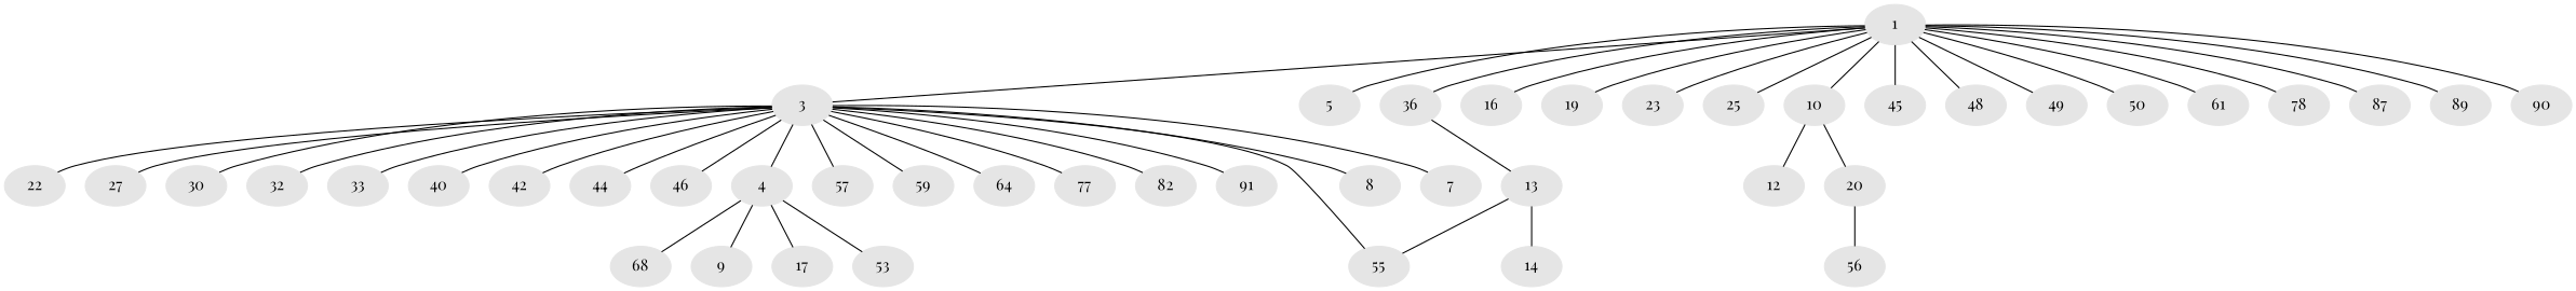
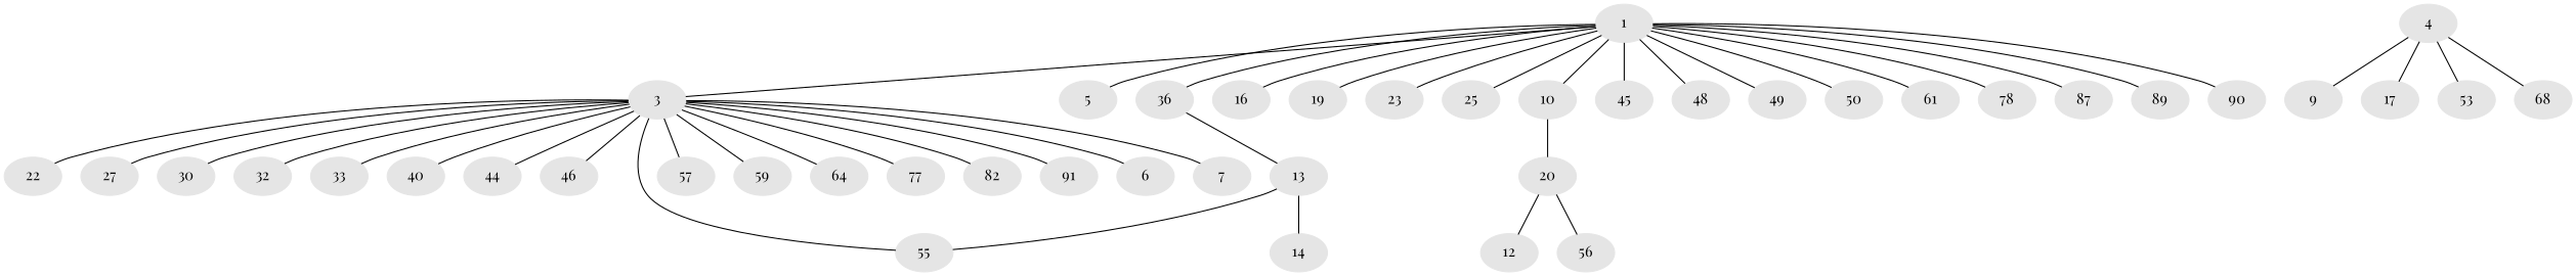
  graph {
    fontname="Playfair Display"
    node [color=gray90 fontname="Playfair Display" style=filled]
    edge [fontname="Playfair Display"]
    1 [super="+2"]
    3
    5
    10 [super="+11+37+51+70+18"]
    16
    19 [super="+29+34"]
    23
    25 [super="+60+58"]
    36 [super="+73"]
    45 [super="+54"]
    48
    49
    50
    61
    78
    87
    89
    90
    4
-   6 [super="+24+15+8+63+85+75+35" label=8]
+   6 [super="+24+15+8+63+85+75+35"]
    7 [super="+72+28+21"]
    22 [super="+43+93+26"]
    27
    30 [super="+74+31"]
    32 [super="+80"]
    33 [super="+47"]
    40 [super="+62"]
-   42
    44
    46 [super="+65"]
    55 [super="+84+88+66"]
    57 [super="+67"]
    59
    64
    77
    82
    91
    12
    20
    13 [super="+39+69"]
    14 [super="+79"]
    9 [super="+38"]
    17
    53
    68
    56
    1 -- 3
    1 -- 5
    1 -- 10
    1 -- 16
    1 -- 19
    1 -- 23
    1 -- 25
    1 -- 36
    1 -- 45
    1 -- 48
    1 -- 49
    1 -- 50
    1 -- 61
    1 -- 78
    1 -- 87
    1 -- 89
    1 -- 90
-   3 -- 4
    3 -- 6
    3 -- 7
    3 -- 22
    3 -- 27
    3 -- 30
    3 -- 32
    3 -- 33
    3 -- 40
-   3 -- 42
    3 -- 44
    3 -- 46
    3 -- 55
    3 -- 57
    3 -- 59
    3 -- 64
    3 -- 77
    3 -- 82
    3 -- 91
-   10 -- 12
+   20 -- 12
    10 -- 20
    36 -- 13
    4 -- 9
    4 -- 17
    4 -- 53
    4 -- 68
    20 -- 56
    13 -- 55
    13 -- 14
  }
